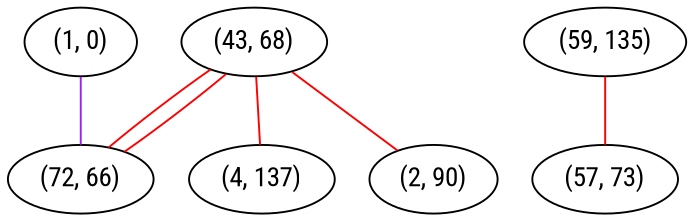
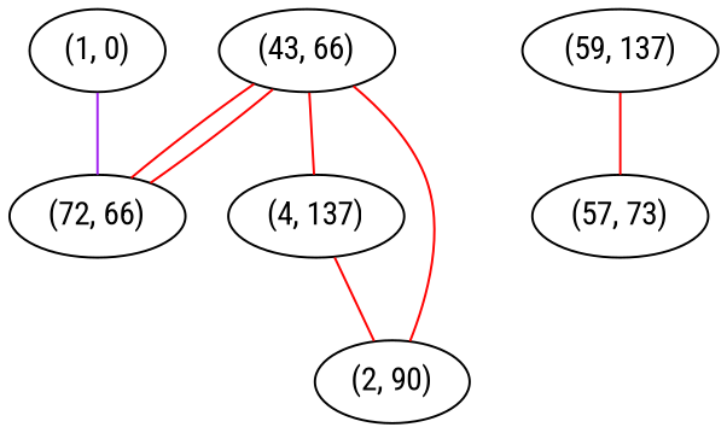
  graph {
    fontname="Roboto Condensed"
    node [fontname="Roboto Condensed"]
    edge [color=red fontname="Roboto Condensed" weight=1]
    n1 [label="(1, 0)"]
    n2 [label="(72, 66)"]
    "(4, 137)"
    "(2, 90)"
-   "(43, 66)" [label="(43, 68)"]
-   "(59, 137)" [label="(59, 135)"]
+   "(43, 66)"
+   "(59, 137)"
    "(57, 73)"
    n1 -- n2 [color=purple weight=4]
+   "(4, 137)" -- "(2, 90)"
    "(43, 66)" -- n2
    "(43, 66)" -- n2
    "(43, 66)" -- "(4, 137)"
    "(43, 66)" -- "(2, 90)"
    "(59, 137)" -- "(57, 73)"
  }
